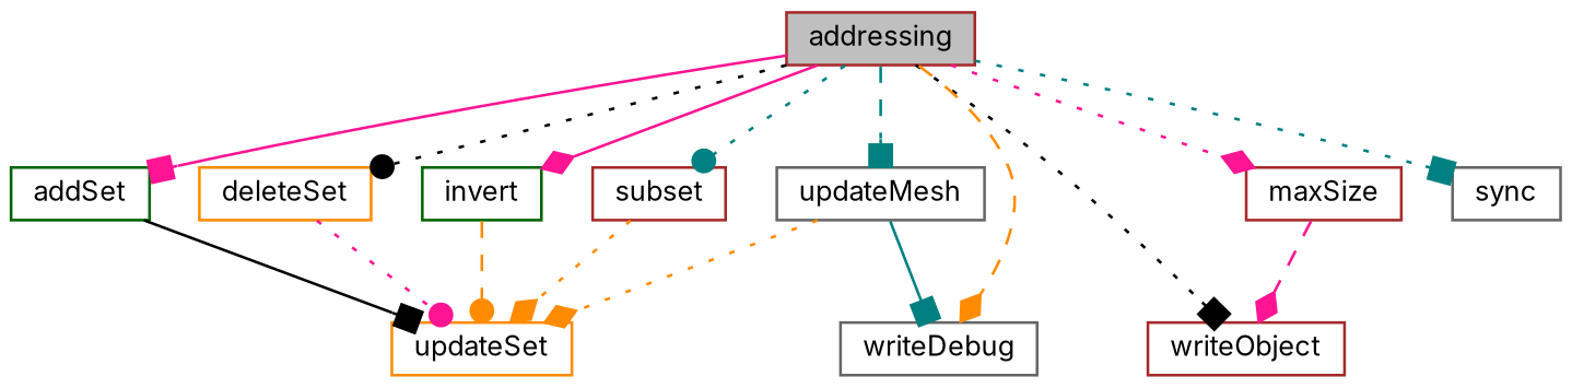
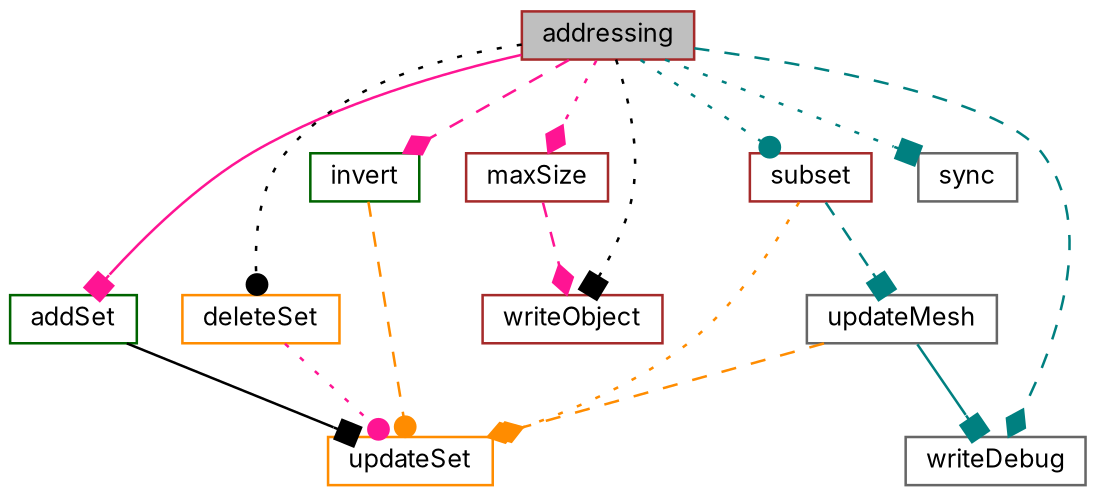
  digraph {
    fontname=Inter
    rankdir=TB
    node [color=brown fontname=Inter fontsize=10 shape=record]
    edge [arrowhead=box color=deeppink fontname=Inter fontsize=10 labelfontname=Helvetica labelfontsize=10 style=dotted]
    n1 [fillcolor=grey75 fontcolor=black height=0.2 label=addressing style=filled width=0.4]
    n2 [color=darkgreen height=0.2 label=addSet width=0.4]
    n3 [color=darkorange height=0.2 label=deleteSet width=0.4]
    n4 [color=darkgreen height=0.2 label=invert width=0.4]
    n5 [height=0.2 label=maxSize width=0.4]
    n6 [height=0.2 label=writeObject width=0.4]
    n7 [height=0.2 label=subset width=0.4]
    n8 [color=gray40 height=0.2 label=sync width=0.4]
    n9 [color=gray40 height=0.2 label=updateMesh width=0.4]
    n10 [color=gray40 height=0.2 label=writeDebug width=0.4]
    n11 [color=darkorange height=0.2 label=updateSet width=0.4]
    n1 -> n2 [style=solid]
    n1 -> n3 [arrowhead=dot color=black]
-   n1 -> n4 [arrowhead=diamond style=solid]
+   n1 -> n4 [arrowhead=diamond style=dashed]
    n1 -> n5 [arrowhead=diamond]
    n1 -> n6 [color=black]
    n1 -> n7 [arrowhead=dot color=teal]
    n1 -> n8 [color=teal]
-   n1 -> n9 [color=teal style=dashed]
-   n1 -> n10 [arrowhead=diamond color=darkorange style=dashed]
+   n7 -> n9 [color=teal style=dashed]
+   n1 -> n10 [arrowhead=diamond color=teal style=dashed]
    n2 -> n11 [color=black style=solid]
    n3 -> n11 [arrowhead=dot]
    n4 -> n11 [arrowhead=dot color=darkorange style=dashed]
    n5 -> n6 [arrowhead=diamond style=dashed]
    n7 -> n11 [arrowhead=diamond color=darkorange]
    n9 -> n10 [color=teal style=solid]
-   n9 -> n11 [arrowhead=diamond color=darkorange]
+   n9 -> n11 [arrowhead=diamond color=darkorange style=dashed]
  }
